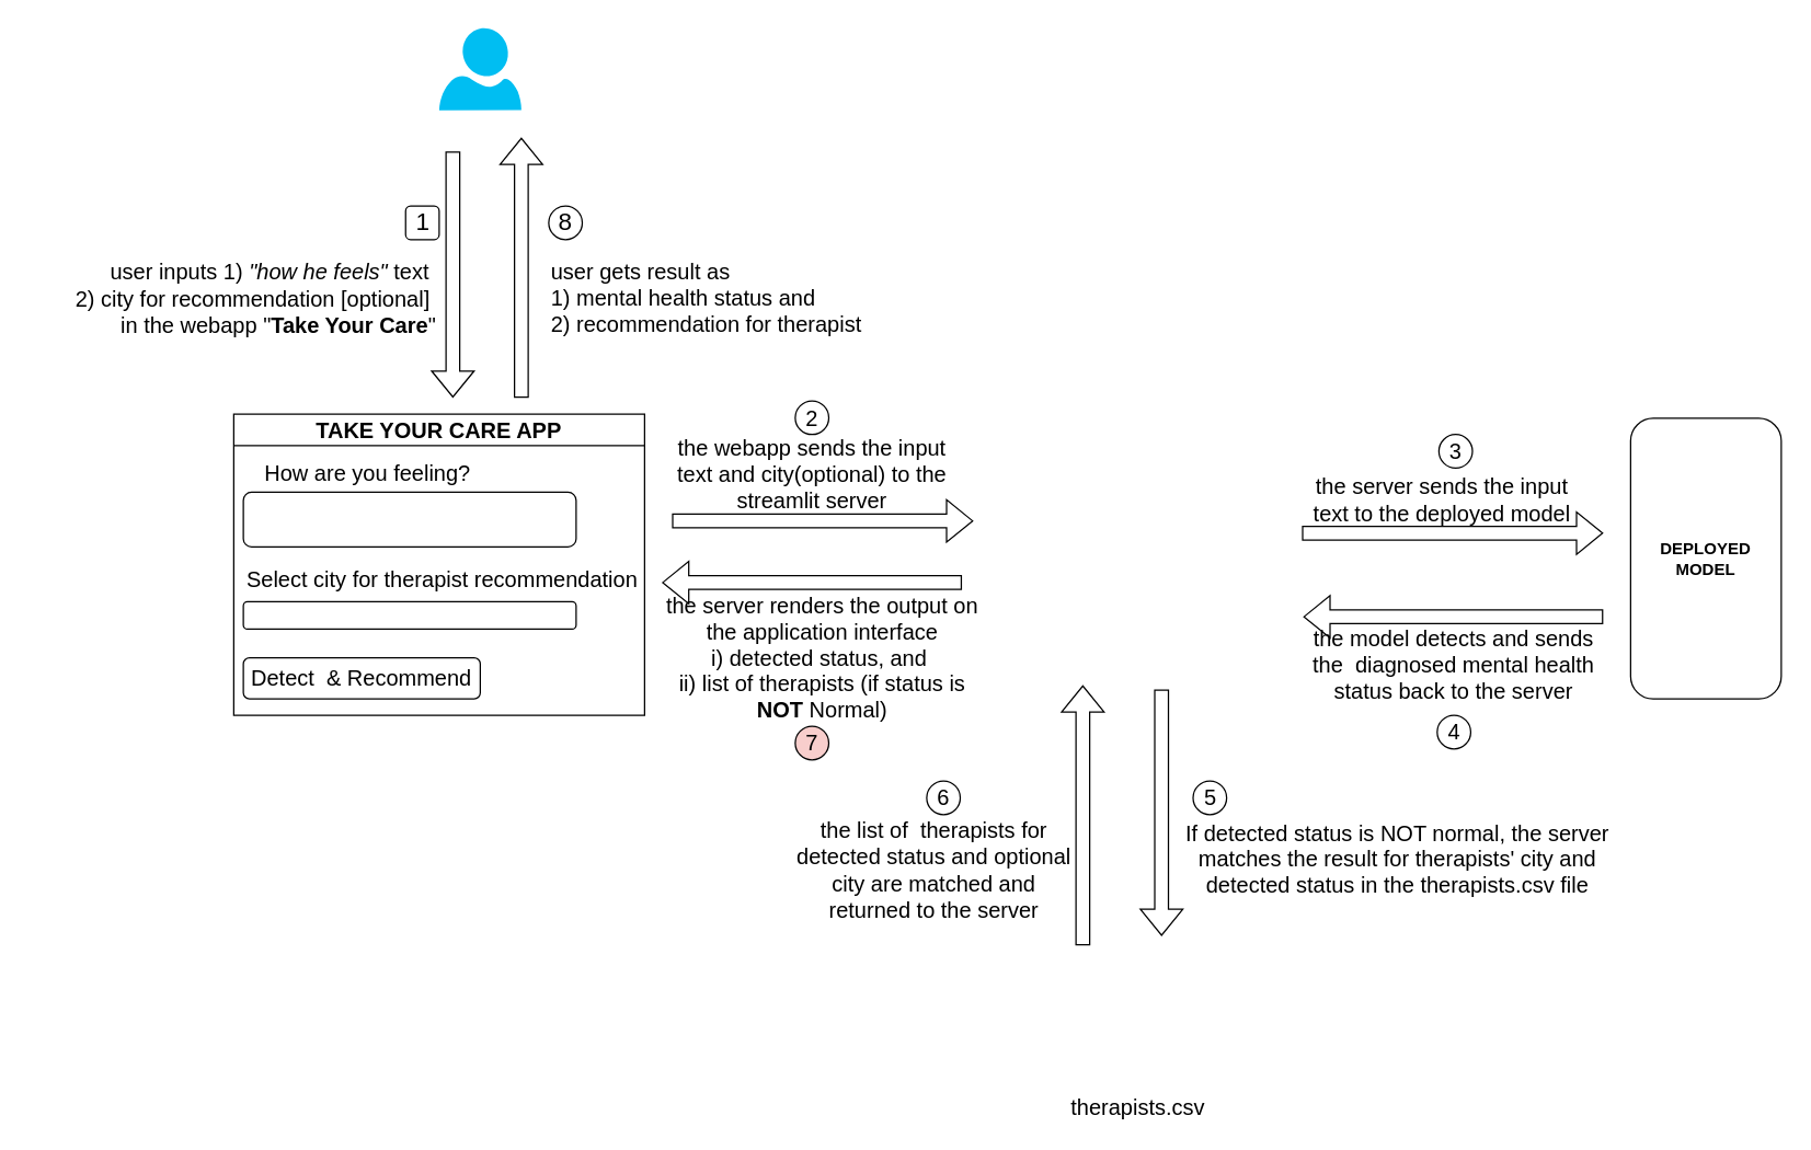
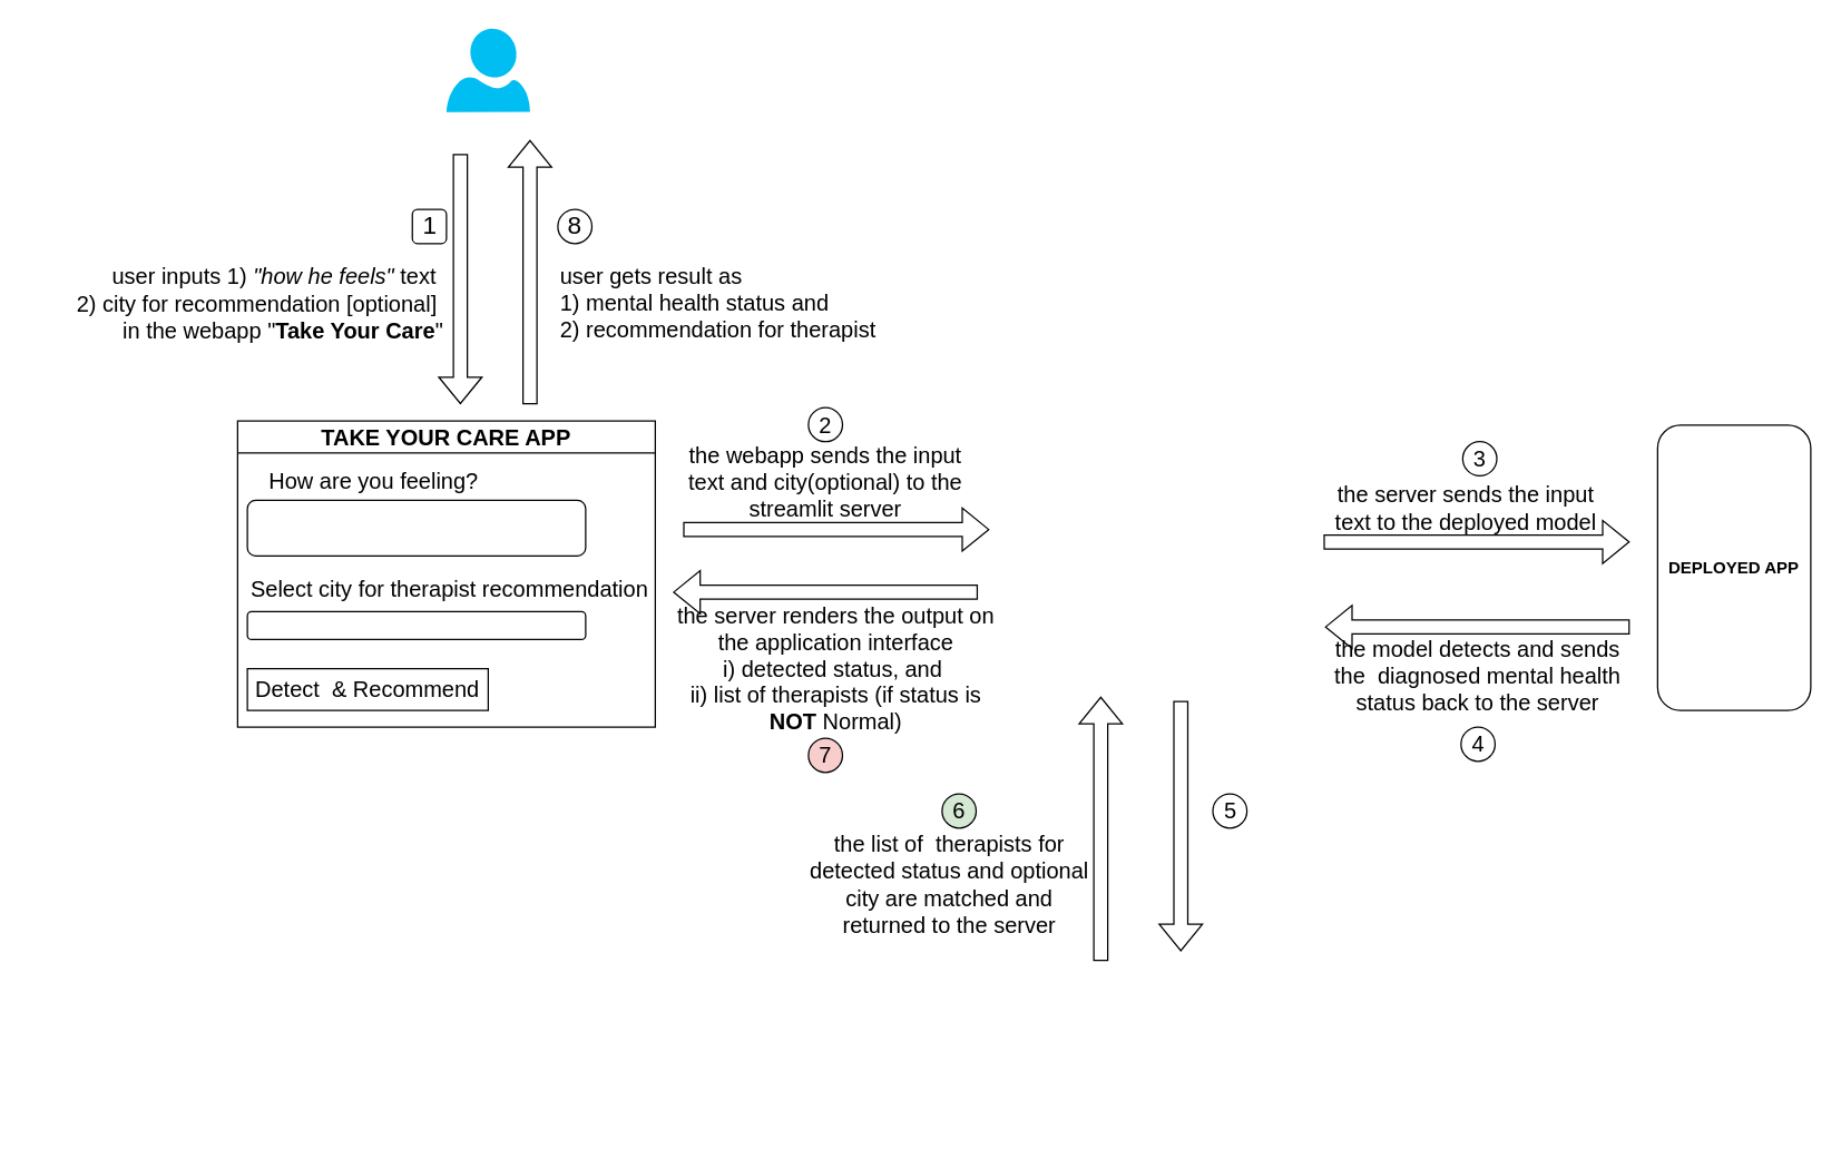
  <mxCell id="0" />
  <mxCell id="1" parent="0" />
  <mxCell id="2" value="&lt;font style=&quot;font-size: 16px;&quot;&gt;TAKE YOUR CARE APP&lt;/font&gt;" style="swimlane;whiteSpace=wrap;html=1;fillColor=light-dark(#FFFFFF,#000000);" vertex="1" parent="1"><mxGeometry x="170" y="302" width="300" height="220" as="geometry" /></mxCell>
  <mxCell id="3" value="&lt;font style=&quot;font-size: 16px;&quot;&gt;How are you feeling?&lt;/font&gt;" style="text;html=1;align=center;verticalAlign=middle;whiteSpace=wrap;rounded=0;" vertex="1" parent="2"><mxGeometry x="6" y="28" width="184" height="30" as="geometry" /></mxCell>
  <mxCell id="4" value="" style="rounded=1;whiteSpace=wrap;html=1;" vertex="1" parent="2"><mxGeometry x="7" y="57" width="243" height="40" as="geometry" /></mxCell>
  <mxCell id="5" value="&lt;font style=&quot;font-size: 16px;&quot;&gt;Select city for therapist recommendation&lt;/font&gt;" style="text;html=1;align=center;verticalAlign=middle;whiteSpace=wrap;rounded=0;" vertex="1" parent="2"><mxGeometry x="5" y="106" width="295" height="30" as="geometry" /></mxCell>
  <mxCell id="6" value="" style="rounded=1;whiteSpace=wrap;html=1;" vertex="1" parent="2"><mxGeometry x="7" y="137" width="243" height="20" as="geometry" /></mxCell>
- <mxCell id="7" value="&lt;font style=&quot;font-size: 16px;&quot;&gt;Detect&amp;nbsp; &amp;amp; Recommend&lt;/font&gt;" style="rounded=1;whiteSpace=wrap;html=1;strokeColor=light-dark(#000000,#CC0000);" vertex="1" parent="2"><mxGeometry x="7" y="178" width="173" height="30" as="geometry" /></mxCell>
+ <mxCell id="7" value="&lt;font style=&quot;font-size: 16px;&quot;&gt;Detect&amp;nbsp; &amp;amp; Recommend&lt;/font&gt;" style="whiteSpace=wrap;html=1;strokeColor=light-dark(#000000,#CC0000);rounded=0;" vertex="1" parent="2"><mxGeometry x="7" y="178" width="173" height="30" as="geometry" /></mxCell>
  <mxCell id="8" value="" style="verticalLabelPosition=bottom;html=1;verticalAlign=top;align=center;strokeColor=none;fillColor=#00BEF2;shape=mxgraph.azure.user;" vertex="1" parent="1"><mxGeometry x="320" y="20" width="60" height="60" as="geometry" /></mxCell>
  <mxCell id="9" value="&lt;font style=&quot;font-size: 16px;&quot;&gt;user inputs 1)&amp;nbsp;&lt;i style=&quot;&quot;&gt;&quot;how he feels&quot;&lt;/i&gt; text&lt;/font&gt;&lt;font style=&quot;font-size: 18px;&quot;&gt;&amp;nbsp;&lt;/font&gt;&lt;div&gt;&lt;font size=&quot;3&quot;&gt;2) city for recommendation [optional]&amp;nbsp;&lt;/font&gt;&lt;/div&gt;&lt;div&gt;&lt;font size=&quot;3&quot;&gt;in the webapp &quot;&lt;b&gt;Take Your Care&lt;/b&gt;&quot;&lt;/font&gt;&lt;/div&gt;" style="text;html=1;align=right;verticalAlign=middle;whiteSpace=wrap;rounded=0;" vertex="1" parent="1"><mxGeometry x="20" y="190.88" width="300" height="52.75" as="geometry" /></mxCell>
  <mxCell id="10" value="&lt;font style=&quot;font-size: 18px;&quot;&gt;1&lt;/font&gt;" style="whiteSpace=wrap;html=1;aspect=fixed;rounded=1;" vertex="1" parent="1"><mxGeometry x="295.5" y="150" width="24.5" height="24.5" as="geometry" /></mxCell>
  <mxCell id="11" value="" style="shape=flexArrow;endArrow=classic;html=1;rounded=0;" edge="1" parent="1"><mxGeometry width="50" height="50" relative="1" as="geometry"><mxPoint x="490" y="380" as="sourcePoint" /><mxPoint x="710" y="380" as="targetPoint" /></mxGeometry></mxCell>
  <mxCell id="12" value="&lt;font style=&quot;font-size: 16px;&quot;&gt;the webapp sends the input text and city(optional) to the streamlit server&lt;/font&gt;" style="text;html=1;align=center;verticalAlign=middle;whiteSpace=wrap;rounded=0;" vertex="1" parent="1"><mxGeometry x="491" y="320" width="202.5" height="51.38" as="geometry" /></mxCell>
  <mxCell id="13" value="&lt;font style=&quot;font-size: 16px;&quot;&gt;2&lt;/font&gt;" style="ellipse;whiteSpace=wrap;html=1;aspect=fixed;" vertex="1" parent="1"><mxGeometry x="580" y="292.38" width="24.5" height="24.5" as="geometry" /></mxCell>
  <mxCell id="14" value="" style="shape=image;verticalLabelPosition=bottom;labelBackgroundColor=default;verticalAlign=top;aspect=fixed;imageAspect=0;image=https://eu-images.contentstack.com/v3/assets/blt6b0f74e5591baa03/blt7c0bf7e21d4410b4/6319700b8cc2fa14e223aa27/8895.png;" vertex="1" parent="1"><mxGeometry x="720" y="341.38" width="220" height="146.52" as="geometry" /></mxCell>
  <mxCell id="15" value="" style="shape=flexArrow;endArrow=classic;html=1;rounded=0;" edge="1" parent="1"><mxGeometry width="50" height="50" relative="1" as="geometry"><mxPoint x="701.75" y="425" as="sourcePoint" /><mxPoint x="482.75" y="425" as="targetPoint" /></mxGeometry></mxCell>
  <mxCell id="16" value="" style="shape=flexArrow;endArrow=classic;html=1;rounded=0;" edge="1" parent="1"><mxGeometry width="50" height="50" relative="1" as="geometry"><mxPoint x="950" y="388.96" as="sourcePoint" /><mxPoint x="1170" y="388.96" as="targetPoint" /></mxGeometry></mxCell>
  <mxCell id="17" value="&lt;font style=&quot;font-size: 16px;&quot;&gt;the server sends the input text to the deployed model&lt;/font&gt;" style="text;html=1;align=center;verticalAlign=middle;whiteSpace=wrap;rounded=0;" vertex="1" parent="1"><mxGeometry x="951" y="350.34" width="202.5" height="30" as="geometry" /></mxCell>
  <mxCell id="18" value="&lt;font style=&quot;font-size: 16px;&quot;&gt;3&lt;/font&gt;" style="ellipse;whiteSpace=wrap;html=1;aspect=fixed;" vertex="1" parent="1"><mxGeometry x="1050" y="316.88" width="24.5" height="24.5" as="geometry" /></mxCell>
- <mxCell id="19" value="&lt;b&gt;DEPLOYED MODEL&lt;/b&gt;" style="rounded=1;whiteSpace=wrap;html=1;fillColor=light-dark(#FFFFFF,#9DAF7E);" vertex="1" parent="1"><mxGeometry x="1190" y="305.09" width="110" height="204.91" as="geometry" /></mxCell>
+ <mxCell id="19" value="&lt;b&gt;DEPLOYED APP&lt;/b&gt;" style="rounded=1;whiteSpace=wrap;html=1;fillColor=light-dark(#FFFFFF,#9DAF7E);" vertex="1" parent="1"><mxGeometry x="1190" y="305.09" width="110" height="204.91" as="geometry" /></mxCell>
  <mxCell id="20" value="" style="shape=flexArrow;endArrow=classic;html=1;rounded=0;" edge="1" parent="1"><mxGeometry width="50" height="50" relative="1" as="geometry"><mxPoint x="1170" y="450" as="sourcePoint" /><mxPoint x="951" y="450" as="targetPoint" /></mxGeometry></mxCell>
  <mxCell id="21" value="&lt;font style=&quot;font-size: 16px;&quot;&gt;the model detects and sends the&amp;nbsp; diagnosed mental health status back to the server&lt;/font&gt;" style="text;html=1;align=center;verticalAlign=middle;whiteSpace=wrap;rounded=0;" vertex="1" parent="1"><mxGeometry x="951" y="470" width="220" height="30" as="geometry" /></mxCell>
  <mxCell id="22" value="&lt;font style=&quot;font-size: 16px;&quot;&gt;4&lt;/font&gt;" style="ellipse;whiteSpace=wrap;html=1;aspect=fixed;" vertex="1" parent="1"><mxGeometry x="1048.75" y="522" width="24.5" height="24.5" as="geometry" /></mxCell>
  <mxCell id="23" value="&lt;font style=&quot;font-size: 16px;&quot;&gt;the server renders the output on the application interface&lt;/font&gt;&lt;div&gt;&lt;span style=&quot;background-color: transparent; color: light-dark(rgb(0, 0, 0), rgb(255, 255, 255));&quot;&gt;&lt;font style=&quot;font-size: 16px;&quot;&gt;i) detected status, and&amp;nbsp;&lt;/font&gt;&lt;/span&gt;&lt;div&gt;&lt;font style=&quot;font-size: 16px;&quot;&gt;&lt;span style=&quot;background-color: transparent; color: light-dark(rgb(0, 0, 0), rgb(255, 255, 255));&quot;&gt;ii) list of therapists (if status is &lt;/span&gt;&lt;b style=&quot;background-color: transparent; color: light-dark(rgb(0, 0, 0), rgb(255, 255, 255));&quot;&gt;NOT &lt;/b&gt;&lt;span style=&quot;background-color: transparent; color: light-dark(rgb(0, 0, 0), rgb(255, 255, 255));&quot;&gt;Normal)&lt;/span&gt;&lt;/font&gt;&lt;/div&gt;&lt;/div&gt;" style="text;html=1;align=center;verticalAlign=middle;whiteSpace=wrap;rounded=0;" vertex="1" parent="1"><mxGeometry x="480" y="460" width="240" height="40" as="geometry" /></mxCell>
  <mxCell id="24" value="&lt;font style=&quot;font-size: 16px;&quot;&gt;7&lt;/font&gt;" style="ellipse;whiteSpace=wrap;html=1;aspect=fixed;fillColor=#f8cecc;" vertex="1" parent="1"><mxGeometry x="580" y="530" width="24.5" height="24.5" as="geometry" /></mxCell>
  <mxCell id="25" value="" style="shape=image;html=1;verticalAlign=top;verticalLabelPosition=bottom;labelBackgroundColor=#ffffff;imageAspect=0;aspect=fixed;image=https://cdn3.iconfinder.com/data/icons/cad-database-presentation-spreadsheet-vector-fil-2/512/19-128.png" vertex="1" parent="1"><mxGeometry x="772.5" y="700" width="98" height="98" as="geometry" /></mxCell>
  <mxCell id="26" value="" style="shape=flexArrow;endArrow=classic;html=1;rounded=0;" edge="1" parent="1"><mxGeometry width="50" height="50" relative="1" as="geometry"><mxPoint x="847.5" y="503.12" as="sourcePoint" /><mxPoint x="847.5" y="683.12" as="targetPoint" /></mxGeometry></mxCell>
  <mxCell id="27" value="&lt;font style=&quot;font-size: 16px;&quot;&gt;the list of&amp;nbsp; therapists for detected status and optional city are matched and returned to the server&lt;/font&gt;" style="text;html=1;align=center;verticalAlign=middle;whiteSpace=wrap;rounded=0;" vertex="1" parent="1"><mxGeometry x="580" y="620" width="202.5" height="30" as="geometry" /></mxCell>
- <mxCell id="28" value="&lt;font style=&quot;font-size: 16px;&quot;&gt;6&lt;/font&gt;" style="ellipse;whiteSpace=wrap;html=1;aspect=fixed;" vertex="1" parent="1"><mxGeometry x="676" y="570" width="24.5" height="24.5" as="geometry" /></mxCell>
+ <mxCell id="28" value="&lt;font style=&quot;font-size: 16px;&quot;&gt;6&lt;/font&gt;" style="ellipse;whiteSpace=wrap;html=1;aspect=fixed;fillColor=#d5e8d4;" vertex="1" parent="1"><mxGeometry x="676" y="570" width="24.5" height="24.5" as="geometry" /></mxCell>
  <mxCell id="29" value="" style="shape=flexArrow;endArrow=classic;html=1;rounded=0;" edge="1" parent="1"><mxGeometry width="50" height="50" relative="1" as="geometry"><mxPoint x="790" y="690" as="sourcePoint" /><mxPoint x="790" y="500" as="targetPoint" /></mxGeometry></mxCell>
- <mxCell id="30" value="&lt;font style=&quot;font-size: 16px;&quot;&gt;If detected status is NOT normal,&amp;nbsp;&lt;span style=&quot;background-color: transparent; color: light-dark(rgb(0, 0, 0), rgb(255, 255, 255));&quot;&gt;the server matches the result for therapists' city and detected status in the therapists.csv file&lt;/span&gt;&lt;/font&gt;" style="text;html=1;align=center;verticalAlign=middle;whiteSpace=wrap;rounded=0;" vertex="1" parent="1"><mxGeometry x="860" y="604.5" width="320" height="45.5" as="geometry" /></mxCell>
  <mxCell id="31" value="&lt;font style=&quot;font-size: 16px;&quot;&gt;5&lt;/font&gt;" style="ellipse;whiteSpace=wrap;html=1;aspect=fixed;" vertex="1" parent="1"><mxGeometry x="870.5" y="570" width="24.5" height="24.5" as="geometry" /></mxCell>
  <mxCell id="32" value="&lt;font style=&quot;font-size: 18px;&quot;&gt;8&lt;/font&gt;" style="ellipse;whiteSpace=wrap;html=1;aspect=fixed;" vertex="1" parent="1"><mxGeometry x="400" y="150" width="24.5" height="24.5" as="geometry" /></mxCell>
  <mxCell id="33" value="&lt;font style=&quot;font-size: 16px;&quot;&gt;user gets result as&amp;nbsp;&lt;/font&gt;&lt;div&gt;&lt;font size=&quot;3&quot;&gt;1) mental health status and&amp;nbsp;&lt;/font&gt;&lt;/div&gt;&lt;div&gt;&lt;font size=&quot;3&quot;&gt;2) recommendation for therapist&lt;/font&gt;&lt;/div&gt;" style="text;html=1;align=left;verticalAlign=middle;whiteSpace=wrap;rounded=0;" vertex="1" parent="1"><mxGeometry x="400" y="197.25" width="250" height="40" as="geometry" /></mxCell>
- <mxCell id="34" value="&lt;font style=&quot;font-size: 16px;&quot;&gt;therapists.csv&lt;/font&gt;" style="text;html=1;align=center;verticalAlign=middle;whiteSpace=wrap;rounded=0;" vertex="1" parent="1"><mxGeometry x="769.5" y="798" width="121" height="20" as="geometry" /></mxCell>
  <mxCell id="35" value="" style="shape=flexArrow;endArrow=classic;html=1;rounded=0;" edge="1" parent="1"><mxGeometry width="50" height="50" relative="1" as="geometry"><mxPoint x="330" y="110" as="sourcePoint" /><mxPoint x="330" y="290" as="targetPoint" /></mxGeometry></mxCell>
  <mxCell id="36" value="" style="shape=flexArrow;endArrow=classic;html=1;rounded=0;" edge="1" parent="1"><mxGeometry width="50" height="50" relative="1" as="geometry"><mxPoint x="380" y="290" as="sourcePoint" /><mxPoint x="380" y="100" as="targetPoint" /></mxGeometry></mxCell>
